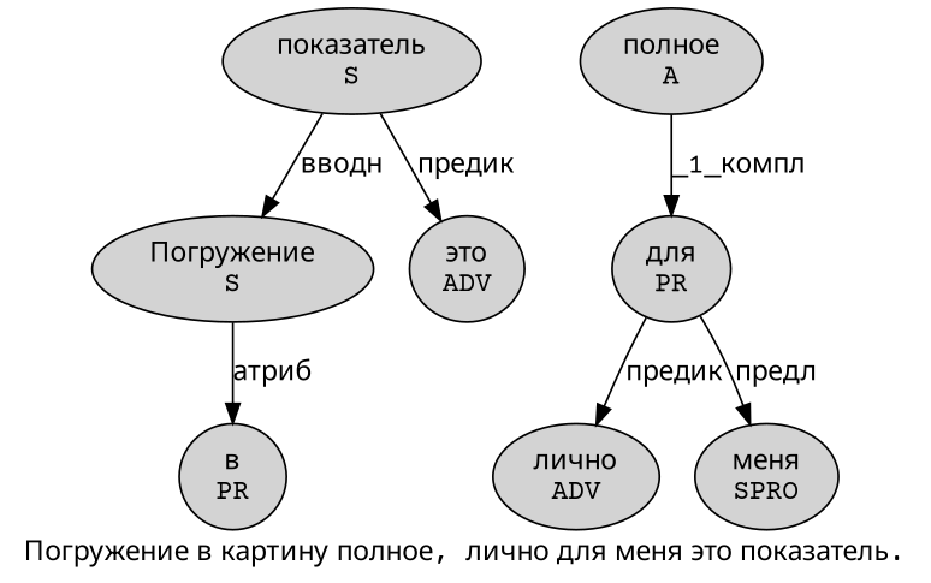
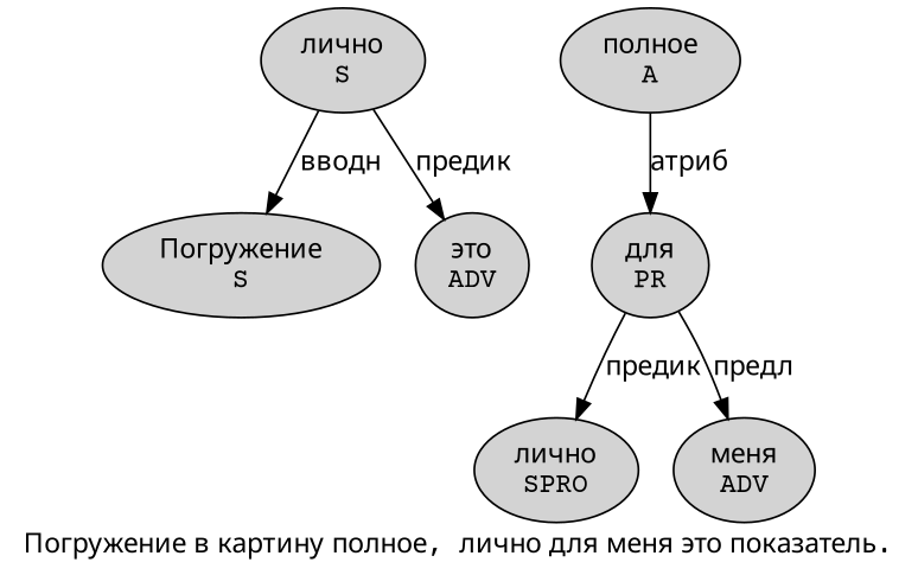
  digraph {
    fontname="Courier Prime"
    label="Погружение в картину полное, лично для меня это показатель."
    node [fillcolor=lightgray fontname="Courier Prime" penwidth=1 shape=ellipse style=filled]
    edge [fontname="Courier Prime"]
    n1 [label="Погружение\nS"]
-   n2 [label="в\nPR"]
    n3 [label="полное\nA"]
    n4 [label="для\nPR"]
-   n5 [label="лично\nADV"]
-   n6 [label="меня\nSPRO"]
+   n5 [label="лично\nSPRO"]
+   n6 [label="меня\nADV"]
    n7 [label="это\nADV"]
-   n8 [label="показатель\nS"]
-   n1 -> n2 [label="атриб"]
-   n3 -> n4 [label="_1_компл"]
+   n8 [label="лично\nS"]
+   n3 -> n4 [label="атриб"]
    n4 -> n5 [label="предик"]
    n4 -> n6 [label="предл"]
    n8 -> n1 [label="вводн"]
    n8 -> n7 [label="предик"]
  }
